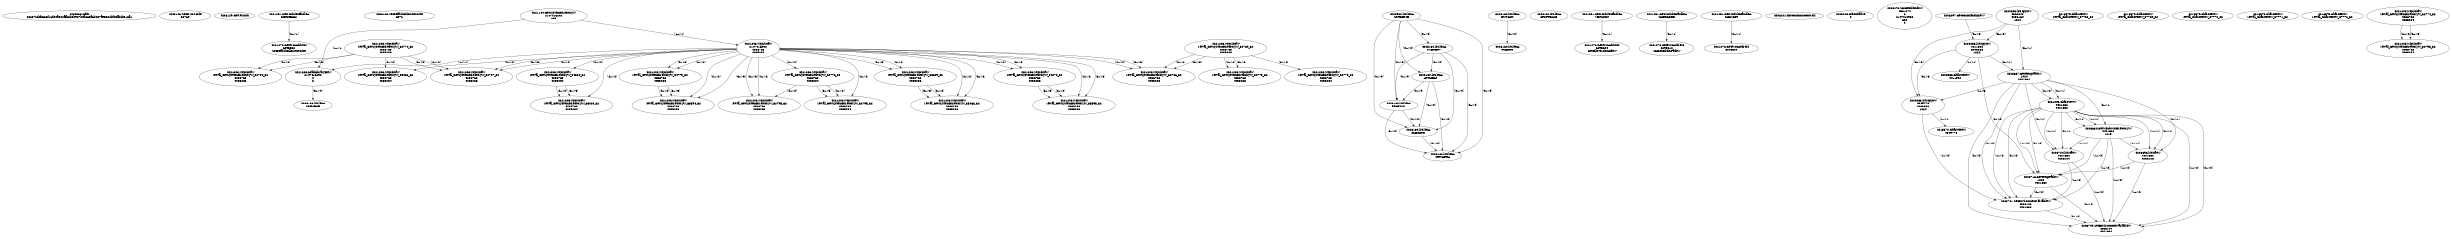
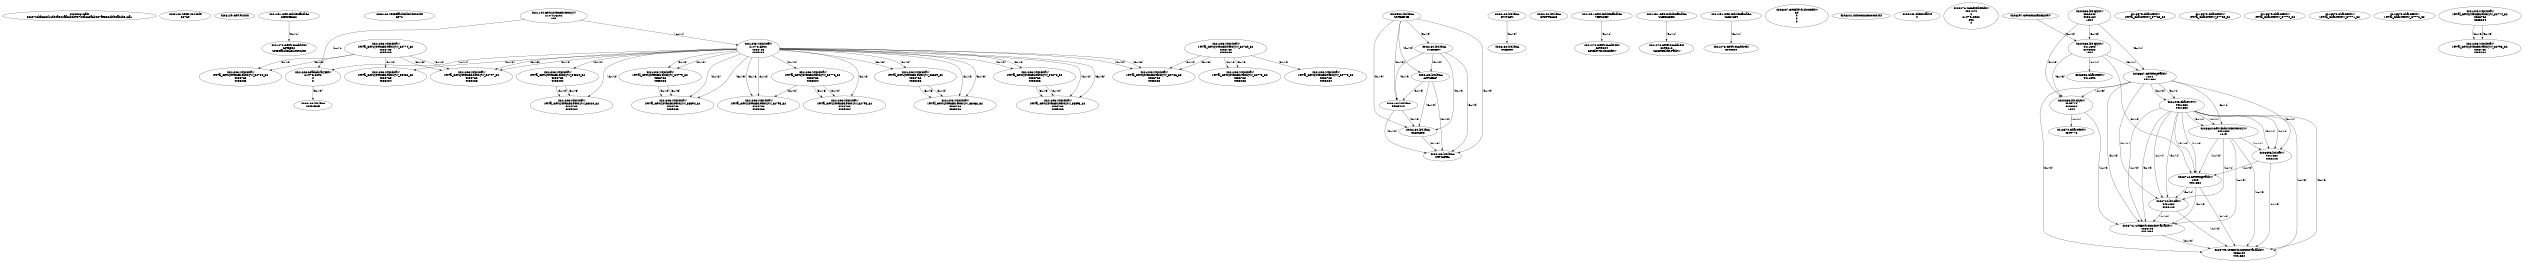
  digraph {
    n1 [label="4208088.main\n08c672cbfc638f1cde4a502afb6b0b907b0a665a6b487a9552cbf48abcb516a1"]
    n2 [label="4208123.SetErrorMode\n32769"]
    n3 [label="4208129.GetVersion\n"]
    n4 [label="4221251.GetModuleHandleA\nKERNEL32"]
    n5 [label="4221278.GetProcAddress\n6295532\nSetDefaultDllDirectories"]
    n6 [label="4208166.SetDefaultDllDirectories\n3072"]
    n7 [label="4221144.GetSystemDirectoryW\n2147416292\n260"]
    n8 [label="4221203.wsprintfW\n2147416292\n4236768\n4235286"]
    n9 [label="4221223.LoadLibraryExW\n2147416292\n0\n8"]
    n10 [label="4221203.wsprintfW\nretval_GetSystemDirectoryW_35466_32\n4236768\n4235284"]
    n11 [label="4221203.wsprintfW\nretval_GetSystemDirectoryW_33629_32\n4236768\n4235286"]
    n12 [label="4221203.wsprintfW\nretval_GetSystemDirectoryW_35468_32\n4236768\n4235286"]
    n13 [label="4221203.wsprintfW\nretval_GetSystemDirectoryW_34779_32\n4236768\n4235286"]
    n14 [label="4221203.wsprintfW\nretval_GetSystemDirectoryW_35594_32\n4236768\n4235286"]
    n15 [label="4221203.wsprintfW\nretval_GetSystemDirectoryW_34278_32\n4236768\n4235286"]
    n16 [label="4221203.wsprintfW\nretval_GetSystemDirectoryW_35595_32\n4236768\n4235286"]
    n17 [label="4221203.wsprintfW\nretval_GetSystemDirectoryW_34384_32\n4236768\n4235284"]
    n18 [label="4221203.wsprintfW\nretval_GetSystemDirectoryW_35020_32\n4236768\n4235284"]
    n19 [label="4221203.wsprintfW\nretval_GetSystemDirectoryW_32786_32\n4236768\n4235286"]
    n20 [label="4221203.wsprintfW\nretval_GetSystemDirectoryW_32776_32\n4236768\n4235284"]
    n21 [label="4221203.wsprintfW\nretval_GetSystemDirectoryW_32795_32\n4236768\n4235286"]
    n22 [label="4221203.wsprintfW\nretval_GetSystemDirectoryW_32797_32\n4236768\n4235286"]
    n23 [label="4221203.wsprintfW\nretval_GetSystemDirectoryW_32795_32\n4236768\n4235284"]
    n24 [label="4208180.lstrlenA\nSETUPAPI"]
    n25 [label="4208980.lstrlenA\nUXTHEME"]
    n26 [label="4208180.lstrlenA\nUSERENV"]
    n27 [label="4208180.lstrlenA\nAPPHELP"]
    n28 [label="4208180.lstrlenA\nPROPSYS"]
    n29 [label="4208180.lstrlenA\nCLBCATQ"]
    n30 [label="4208180.lstrlenA\nNTMARTA"]
    n31 [label="3208180.lstrlenA\nDWMAPI"]
    n32 [label="4208180.lstrlenA\nOLEACC"]
    n33 [label="4221203.wsprintfW\nretval_GetSystemDirectoryW_32774_32\n4236768\n4235286"]
    n34 [label="4221203.wsprintfW\nretval_GetSystemDirectoryW_32784_32\n4236768\n4235286"]
    n35 [label="4208180.lstrlenA\nCRYPTBASE"]
    n36 [label="4221251.GetModuleHandleA\nVERSION"]
    n37 [label="4221278.GetProcAddress\n6295604\nGetFileVersionInfoW"]
    n38 [label="4221251.GetModuleHandleA\nSHFOLDER"]
    n39 [label="4221278.GetProcAddress\n6295612\nSHGetFolderPathW"]
    n40 [label="4221251.GetModuleHandleA\nSHLWAPI"]
    n41 [label="4221278.GetProcAddress\n6295620\n"]
+   n42 [label="4208227.GetFileVersionInfoW\n30\n0\n0\n0"]
    n43 [label="4208241.InitCommonControls\n"]
    n44 [label="4208248.OleInitialize\n0"]
    n45 [label="4208276.SHGetFileInfoW\n4331272\n0\n2147416932\n692\n0"]
    n46 [label="4220233.lstrcpynW\n4362848\n4236164\n1024"]
    n47 [label="4220233.lstrcpynW\n4411392\n6295588\n1024"]
    n48 [label="4208667.GetTempPathW\n1024\n4421632"]
    n49 [label="4220233.lstrcpynW\n4349776\n4423680\n1024"]
    n50 [label="4208353.CharNextW\n4411392"]
    n51 [label="4208716.GetTempPathW\n1020\n4421632"]
    n52 [label="4221045.CharPrevW\n4421632\n4421632"]
    n53 [label="4208684.GetWindowsDirectoryW\n4421632\n1019"]
    n54 [label="4208696.lstrcatW\n4421632\n4236128"]
    n55 [label="4208724.lstrcatW\n4421632\n4236120"]
    n56 [label="4208741.SetEnvironmentVariableW\n4236108\n4421632"]
    n57 [label="4208749.SetEnvironmentVariableW\n4236100\n4421632"]
    n58 [label="4218570.CharNextW\n4349776"]
    n59 [label="4208297.GetCommandLineW\n"]
    n60 [label="4218575.CharNextW\nretval_CharNextW_37768_32"]
    n61 [label="4218575.CharNextW\nretval_CharNextW_37769_32"]
    n62 [label="4218575.CharNextW\nretval_CharNextW_37770_32"]
    n63 [label="4218575.CharNextW\nretval_CharNextW_37771_32"]
    n64 [label="4218575.CharNextW\nretval_CharNextW_37772_32"]
    n65 [label="4221203.wsprintfW\nretval_GetSystemDirectoryW_32769_32\n4236768\n4235286"]
    n66 [label="4221203.wsprintfW\nretval_GetSystemDirectoryW_32775_32\n4236768\n4235286"]
    n67 [label="4221203.wsprintfW\nretval_GetSystemDirectoryW_32775_32\n4236768\n4235284"]
    n68 [label="4221203.wsprintfW\nretval_GetSystemDirectoryW_32774_32\n4236768\n4235284"]
    n69 [label="4221203.wsprintfW\nretval_GetSystemDirectoryW_32793_32\n4236768\n4235284"]
    n4 -> n5 [label="(0-->1)"]
    n7 -> n8 [label="(1-->1)"]
    n7 -> n9 [label="(1-->1)"]
    n8 -> n9 [label="(1-->1)"]
    n8 -> n10 [label="(2-->2)"]
    n8 -> n11 [label="(2-->2)"]
    n8 -> n11 [label="(3-->3)"]
    n8 -> n12 [label="(2-->2)"]
    n8 -> n12 [label="(3-->3)"]
    n8 -> n13 [label="(2-->2)"]
    n8 -> n13 [label="(3-->3)"]
    n8 -> n14 [label="(2-->2)"]
    n8 -> n14 [label="(3-->3)"]
    n8 -> n15 [label="(2-->2)"]
    n8 -> n15 [label="(3-->3)"]
    n8 -> n16 [label="(2-->2)"]
    n8 -> n16 [label="(3-->3)"]
    n8 -> n17 [label="(2-->2)"]
    n8 -> n18 [label="(2-->2)"]
    n8 -> n19 [label="(2-->2)"]
    n8 -> n19 [label="(3-->3)"]
    n8 -> n20 [label="(2-->2)"]
    n8 -> n21 [label="(2-->2)"]
    n8 -> n21 [label="(3-->3)"]
    n8 -> n22 [label="(2-->2)"]
    n8 -> n22 [label="(3-->3)"]
    n8 -> n23 [label="(2-->2)"]
    n9 -> n24 [label="(3-->0)"]
    n11 -> n12 [label="(2-->2)"]
    n11 -> n12 [label="(3-->3)"]
    n13 -> n14 [label="(2-->2)"]
    n13 -> n14 [label="(3-->3)"]
    n15 -> n16 [label="(2-->2)"]
    n15 -> n16 [label="(3-->3)"]
    n17 -> n18 [label="(2-->2)"]
    n17 -> n18 [label="(3-->3)"]
    n20 -> n21 [label="(2-->2)"]
    n20 -> n23 [label="(2-->2)"]
    n20 -> n23 [label="(3-->3)"]
    n25 -> n26 [label="(0-->0)"]
    n25 -> n27 [label="(0-->0)"]
    n25 -> n28 [label="(0-->0)"]
    n25 -> n29 [label="(0-->0)"]
    n25 -> n30 [label="(0-->0)"]
    n26 -> n27 [label="(0-->0)"]
    n26 -> n28 [label="(0-->0)"]
    n26 -> n29 [label="(0-->0)"]
    n26 -> n30 [label="(0-->0)"]
    n27 -> n28 [label="(0-->0)"]
    n27 -> n29 [label="(0-->0)"]
    n27 -> n30 [label="(0-->0)"]
    n28 -> n29 [label="(0-->0)"]
    n28 -> n30 [label="(0-->0)"]
    n29 -> n30 [label="(0-->0)"]
    n31 -> n32 [label="(0-->0)"]
    n33 -> n10 [label="(2-->2)"]
    n33 -> n22 [label="(2-->2)"]
    n33 -> n22 [label="(3-->3)"]
    n33 -> n34 [label="(2-->2)"]
    n33 -> n34 [label="(3-->3)"]
    n36 -> n37 [label="(0-->1)"]
    n38 -> n39 [label="(0-->1)"]
    n40 -> n41 [label="(0-->1)"]
    n46 -> n47 [label="(3-->3)"]
    n46 -> n48 [label="(3-->1)"]
    n46 -> n49 [label="(3-->3)"]
    n47 -> n48 [label="(3-->1)"]
    n47 -> n49 [label="(3-->3)"]
    n47 -> n50 [label="(1-->1)"]
    n47 -> n51 [label="(2-->2)"]
    n48 -> n49 [label="(1-->3)"]
    n48 -> n52 [label="(2-->1)"]
    n48 -> n52 [label="(2-->2)"]
    n48 -> n53 [label="(2-->1)"]
    n48 -> n54 [label="(2-->1)"]
    n48 -> n55 [label="(2-->1)"]
    n48 -> n56 [label="(2-->2)"]
    n48 -> n57 [label="(2-->2)"]
    n49 -> n56 [label="(1-->2)"]
    n49 -> n58 [label="(1-->1)"]
+   n51 -> n55 [label="(2-->1)"]
    n51 -> n56 [label="(2-->2)"]
    n51 -> n57 [label="(2-->2)"]
    n52 -> n51 [label="(1-->2)"]
    n52 -> n51 [label="(2-->2)"]
    n52 -> n53 [label="(1-->1)"]
    n52 -> n53 [label="(2-->1)"]
    n52 -> n54 [label="(1-->1)"]
    n52 -> n54 [label="(2-->1)"]
    n52 -> n55 [label="(1-->1)"]
    n52 -> n55 [label="(2-->1)"]
    n52 -> n56 [label="(1-->2)"]
    n52 -> n56 [label="(2-->2)"]
    n52 -> n57 [label="(1-->2)"]
    n52 -> n57 [label="(2-->2)"]
    n53 -> n51 [label="(1-->2)"]
    n53 -> n54 [label="(1-->1)"]
    n53 -> n55 [label="(1-->1)"]
    n53 -> n56 [label="(1-->2)"]
    n53 -> n57 [label="(1-->2)"]
    n54 -> n51 [label="(1-->2)"]
    n54 -> n57 [label="(1-->2)"]
    n55 -> n56 [label="(1-->2)"]
    n55 -> n57 [label="(1-->2)"]
    n56 -> n57 [label="(2-->2)"]
    n59 -> n47 [label="(0-->2)"]
    n65 -> n19 [label="(2-->2)"]
    n65 -> n19 [label="(3-->3)"]
    n65 -> n66 [label="(2-->2)"]
    n65 -> n66 [label="(3-->3)"]
    n65 -> n67 [label="(2-->2)"]
    n68 -> n69 [label="(2-->2)"]
    n68 -> n69 [label="(3-->3)"]
  }
